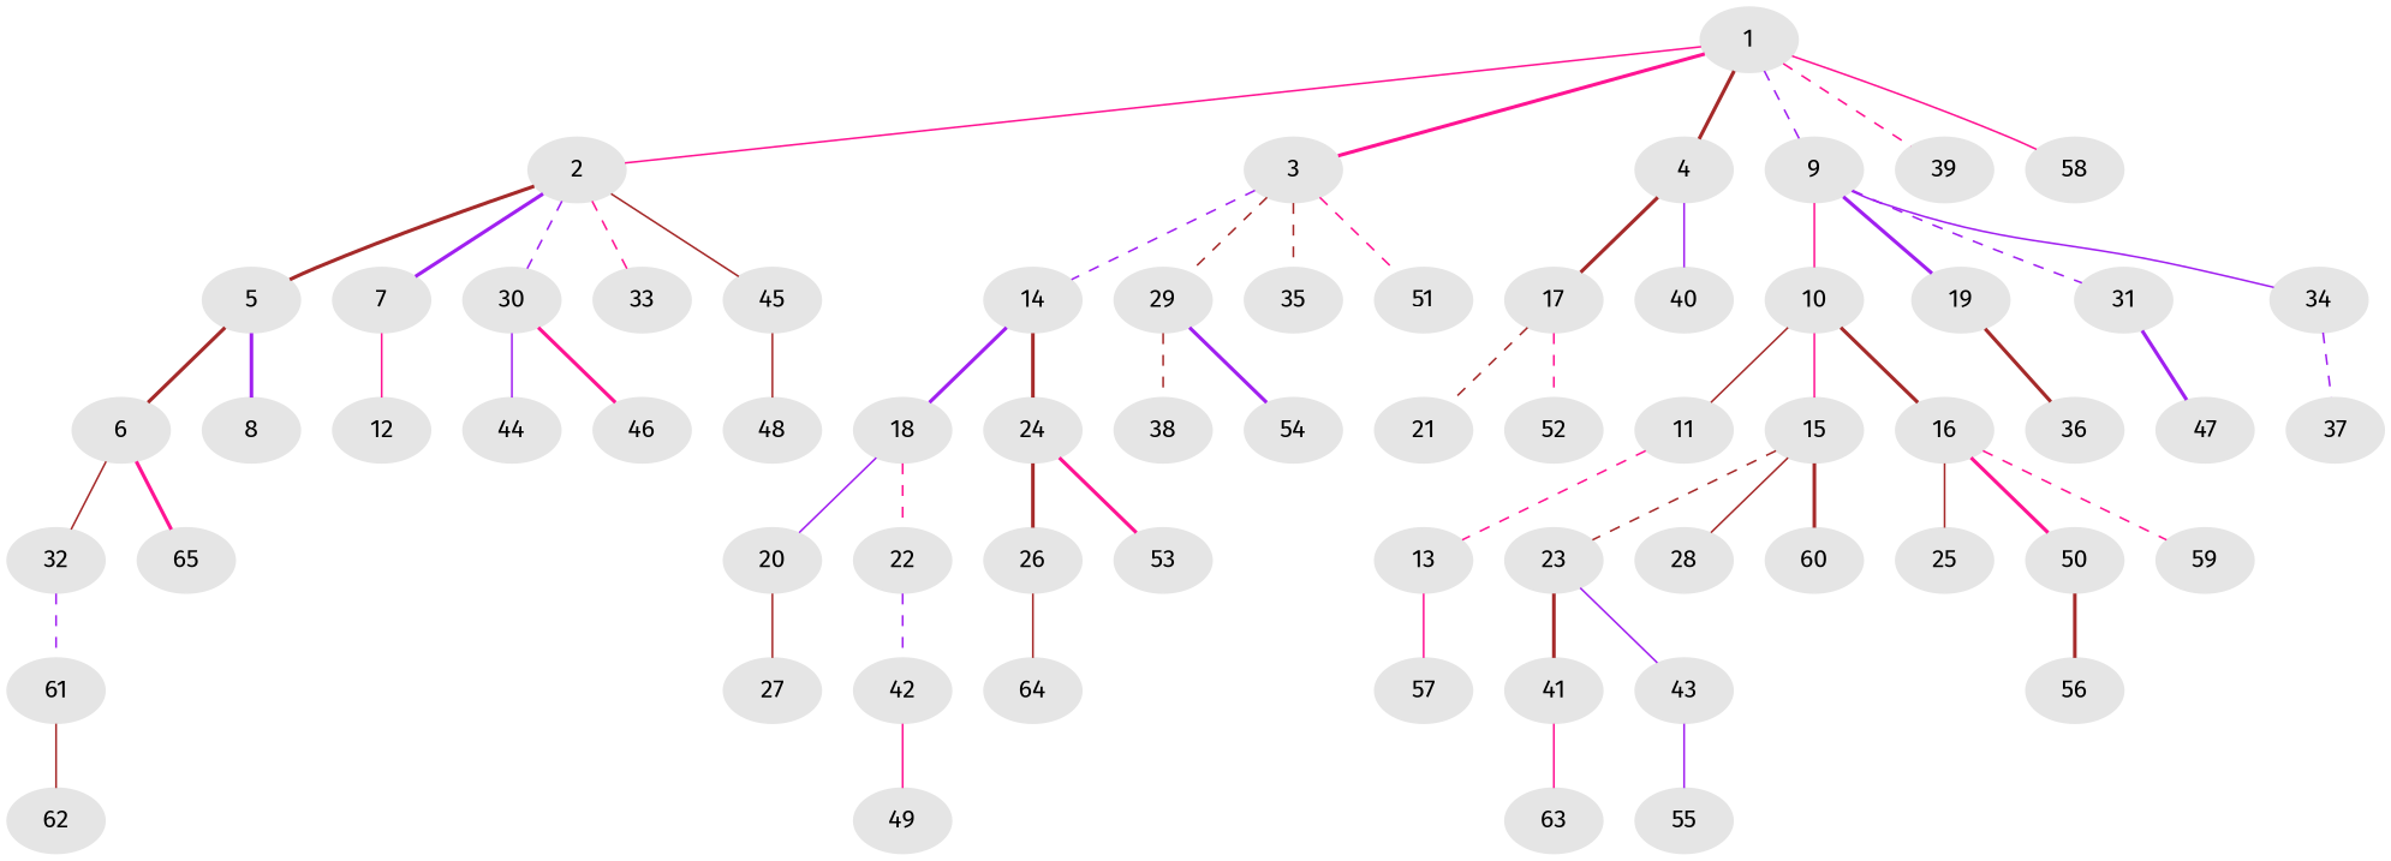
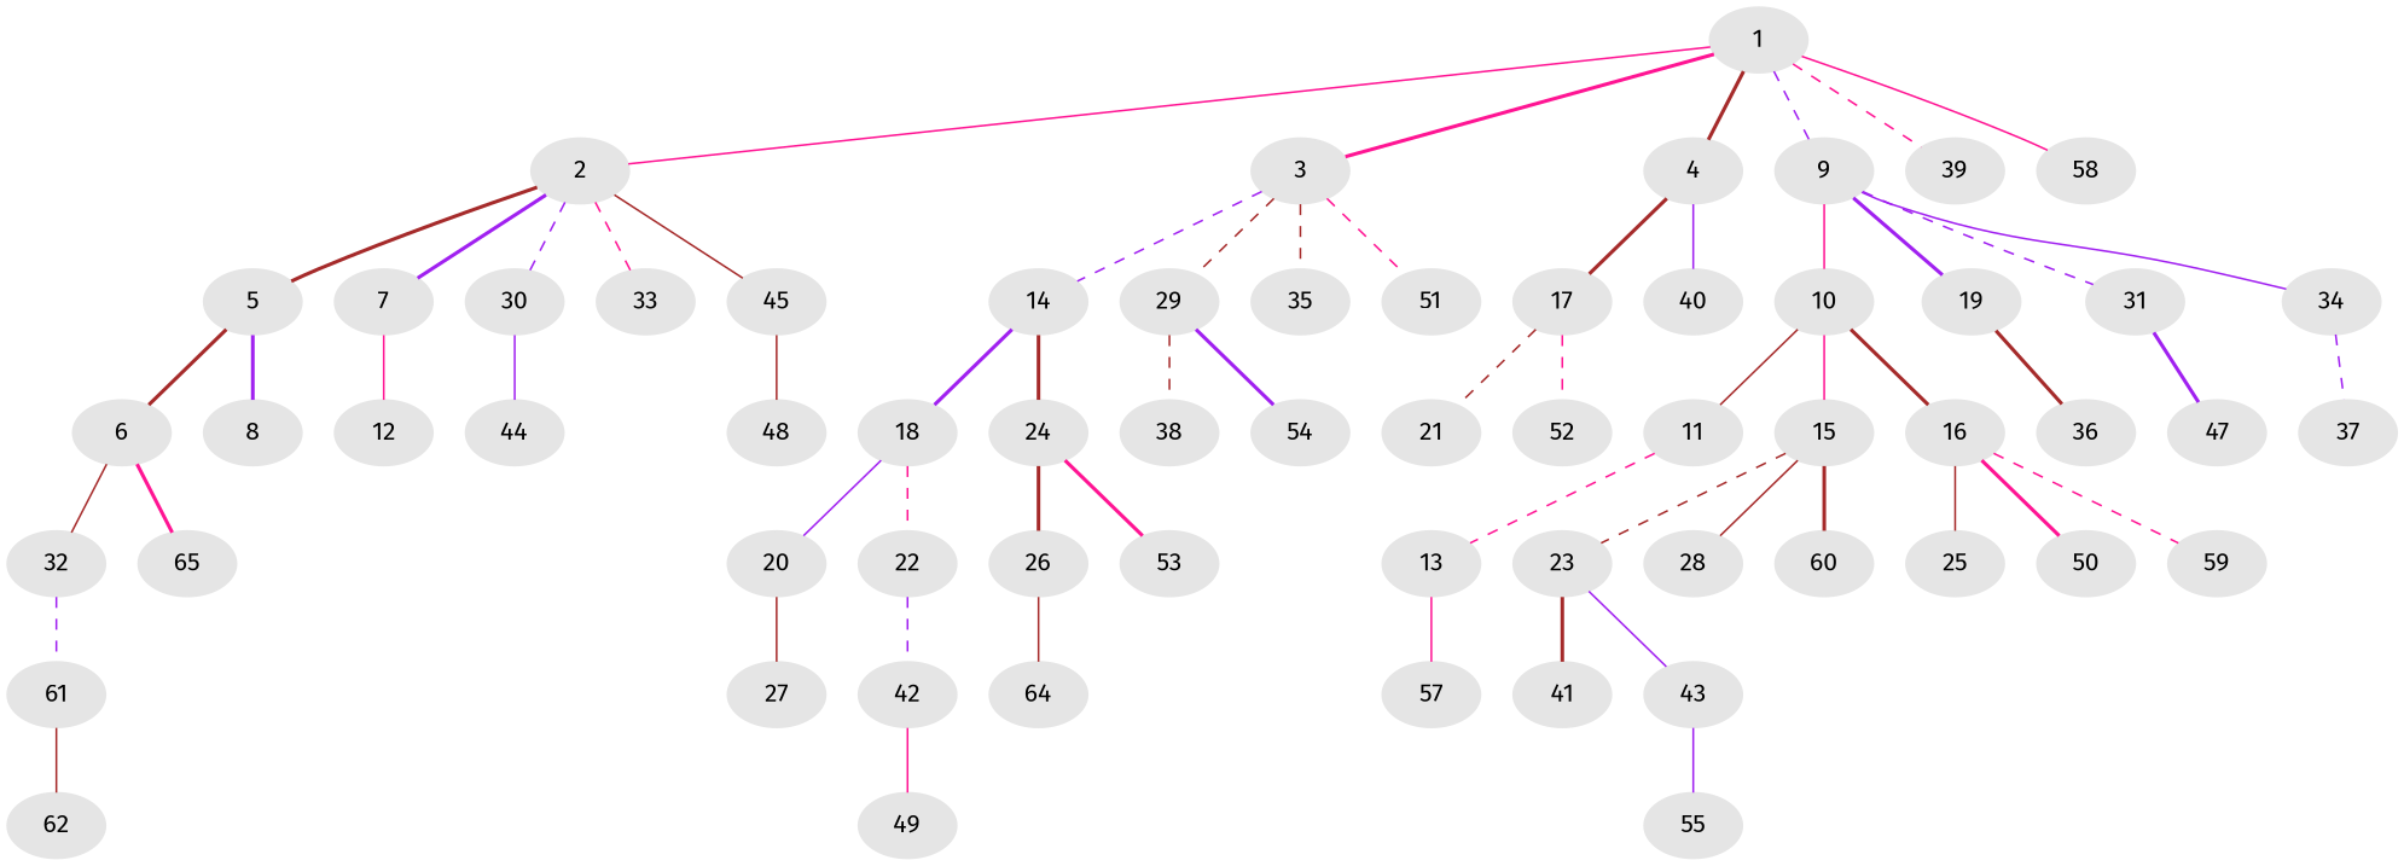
  graph {
    fontname="Fira Sans"
    node [color=gray90 fontname="Fira Sans" style=filled]
    edge [color=brown fontname="Fira Sans" style=solid]
    1
    2
    3
    4
    9
    39
    58
    5
    7
    30
    33
    45
    14
    29
    35
    51
    17
    40
    10
    19
    31
    34
    6
    8
    12
    44
-   46
    48
    18
    24
    38
    54
    21
    52
    32
    65
    61
    11
    15
    16
    36
    47
    37
    13
    23
    28
    60
    25
    50
    59
    57
    20
    22
    26
    53
    41
    43
-   56
    27
    42
    49
-   63
    55
    64
    62
    1 -- 2 [color=deeppink]
    1 -- 3 [color=deeppink style=bold]
    1 -- 4 [style=bold]
    1 -- 9 [color=purple style=dashed]
    1 -- 39 [color=deeppink style=dashed]
    1 -- 58 [color=deeppink]
    2 -- 5 [style=bold]
    2 -- 7 [color=purple style=bold]
    2 -- 30 [color=purple style=dashed]
    2 -- 33 [color=deeppink style=dashed]
    2 -- 45
    3 -- 14 [color=purple style=dashed]
    3 -- 29 [style=dashed]
    3 -- 35 [style=dashed]
    3 -- 51 [color=deeppink style=dashed]
    4 -- 17 [style=bold]
    4 -- 40 [color=purple]
    9 -- 10 [color=deeppink]
    9 -- 19 [color=purple style=bold]
    9 -- 31 [color=purple style=dashed]
    9 -- 34 [color=purple]
    5 -- 6 [style=bold]
    5 -- 8 [color=purple style=bold]
    7 -- 12 [color=deeppink]
    30 -- 44 [color=purple]
-   30 -- 46 [color=deeppink style=bold]
    45 -- 48
    14 -- 18 [color=purple style=bold]
    14 -- 24 [style=bold]
    29 -- 38 [style=dashed]
    29 -- 54 [color=purple style=bold]
    17 -- 21 [style=dashed]
    17 -- 52 [color=deeppink style=dashed]
    10 -- 11
    10 -- 15 [color=deeppink]
    10 -- 16 [style=bold]
    19 -- 36 [style=bold]
    31 -- 47 [color=purple style=bold]
    34 -- 37 [color=purple style=dashed]
    6 -- 32
    6 -- 65 [color=deeppink style=bold]
    18 -- 20 [color=purple]
    18 -- 22 [color=deeppink style=dashed]
    24 -- 26 [style=bold]
    24 -- 53 [color=deeppink style=bold]
    32 -- 61 [color=purple style=dashed]
    61 -- 62
    11 -- 13 [color=deeppink style=dashed]
    15 -- 23 [style=dashed]
    15 -- 28
    15 -- 60 [style=bold]
    16 -- 25
    16 -- 50 [color=deeppink style=bold]
    16 -- 59 [color=deeppink style=dashed]
    13 -- 57 [color=deeppink]
    23 -- 41 [style=bold]
    23 -- 43 [color=purple]
-   50 -- 56 [style=bold]
    20 -- 27
    22 -- 42 [color=purple style=dashed]
    26 -- 64
-   41 -- 63 [color=deeppink]
    43 -- 55 [color=purple]
    42 -- 49 [color=deeppink]
  }
